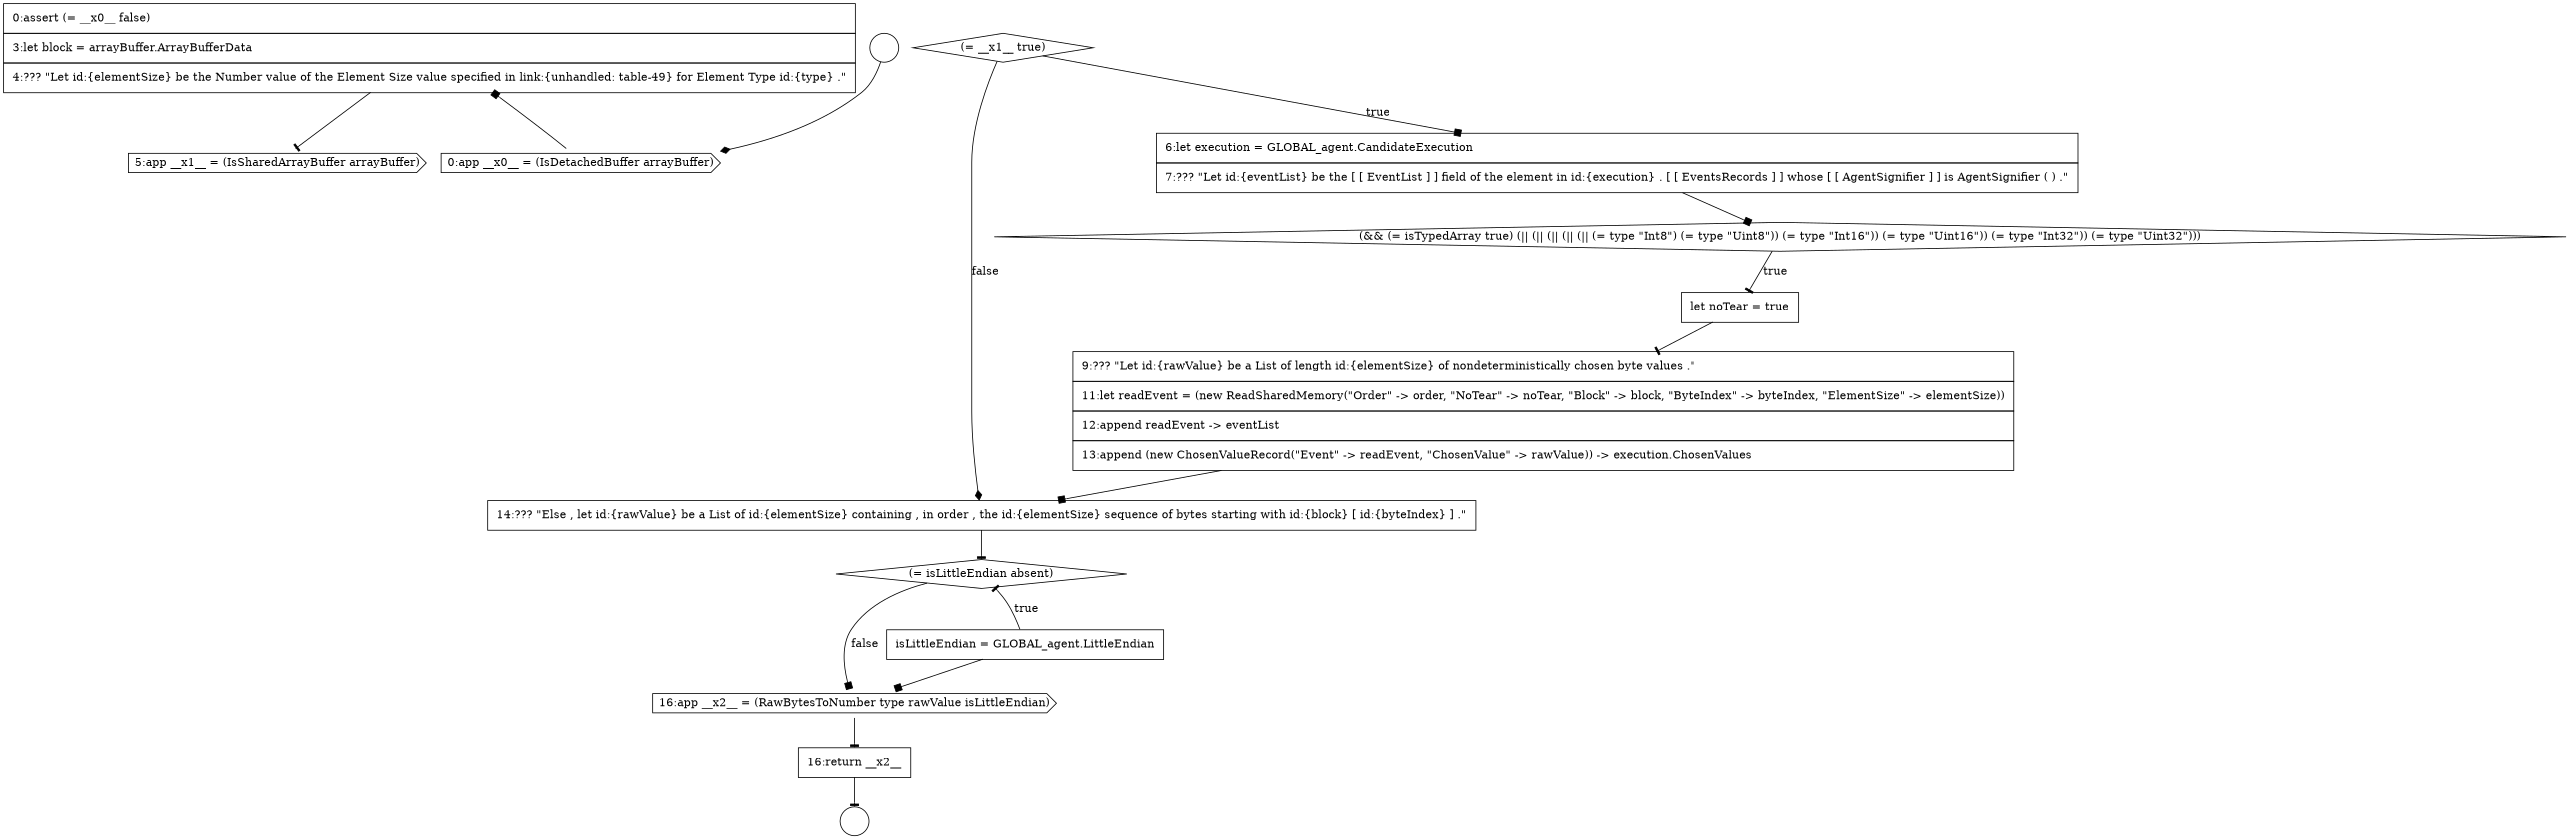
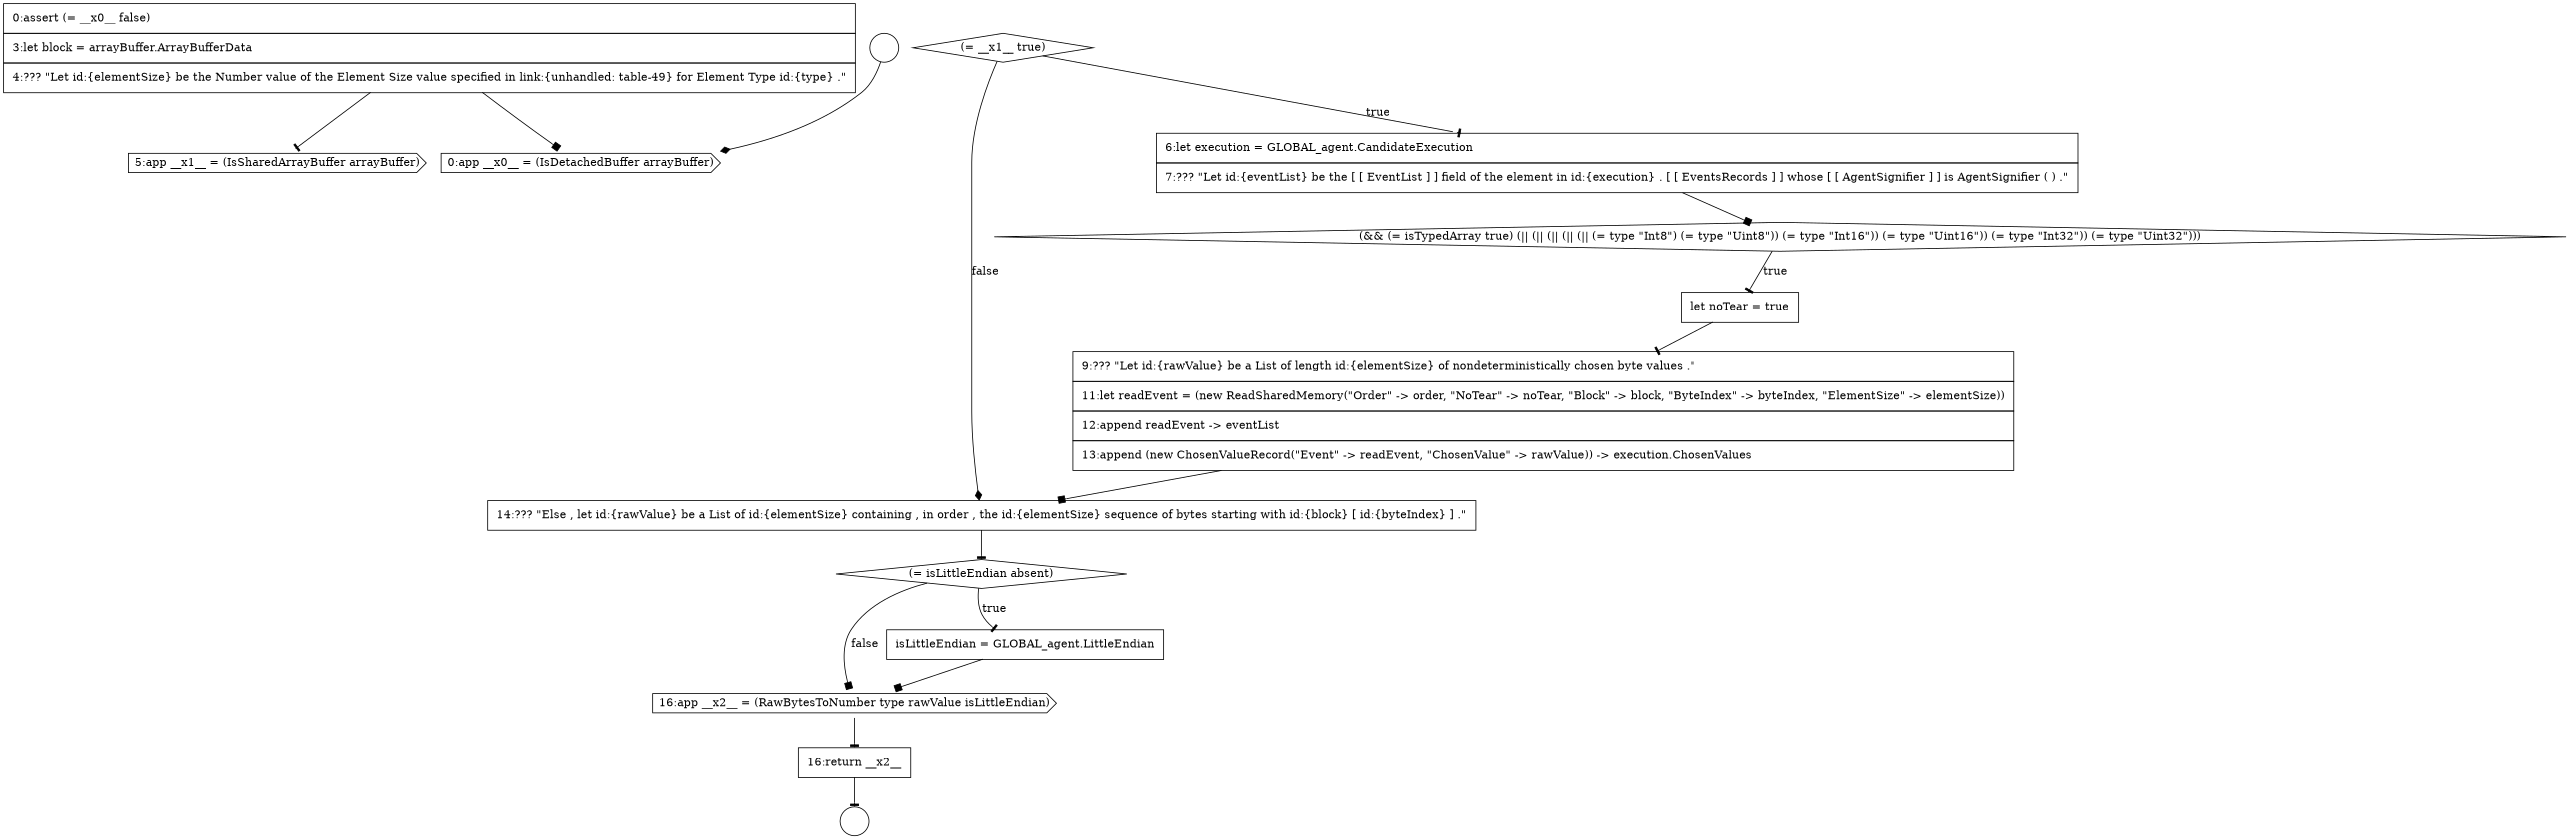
  digraph {
    node [color=black fillcolor=white shape=none style=filled]
    edge [arrowhead=tee color=black]
    n1 [label=<<font color="black">5:app __x1__ = (IsSharedArrayBuffer arrayBuffer)</font>> shape=cds]
    n2 [label=<<font color="black">(= __x1__ true)</font>> shape=diamond]
    n3 [label=<<font color="black">     <table border="0" cellborder="1" cellspacing="0" cellpadding="10">       <tr><td align="left">14:??? &quot;Else , let id:{rawValue} be a List of id:{elementSize} containing , in order , the id:{elementSize} sequence of bytes starting with id:{block} [ id:{byteIndex} ] .&quot;</td></tr>     </table>   </font>> margin=0]
    n4 [label=<<font color="black">     <table border="0" cellborder="1" cellspacing="0" cellpadding="10">       <tr><td align="left">6:let execution = GLOBAL_agent.CandidateExecution</td></tr>       <tr><td align="left">7:??? &quot;Let id:{eventList} be the [ [ EventList ] ] field of the element in id:{execution} . [ [ EventsRecords ] ] whose [ [ AgentSignifier ] ] is AgentSignifier ( ) .&quot;</td></tr>     </table>   </font>> margin=0]
    n5 [label=<<font color="black">(= isLittleEndian absent)</font>> shape=diamond]
    n6 [label=<<font color="black">16:app __x2__ = (RawBytesToNumber type rawValue isLittleEndian)</font>> shape=cds]
    n7 [label=<<font color="black">     <table border="0" cellborder="1" cellspacing="0" cellpadding="10">       <tr><td align="left">isLittleEndian = GLOBAL_agent.LittleEndian</td></tr>     </table>   </font>> margin=0]
    n8 [label=<<font color="black">     <table border="0" cellborder="1" cellspacing="0" cellpadding="10">       <tr><td align="left">let noTear = true</td></tr>     </table>   </font>> margin=0]
    n9 [label=<<font color="black">     <table border="0" cellborder="1" cellspacing="0" cellpadding="10">       <tr><td align="left">9:??? &quot;Let id:{rawValue} be a List of length id:{elementSize} of nondeterministically chosen byte values .&quot;</td></tr>       <tr><td align="left">11:let readEvent = (new ReadSharedMemory(&quot;Order&quot; -&gt; order, &quot;NoTear&quot; -&gt; noTear, &quot;Block&quot; -&gt; block, &quot;ByteIndex&quot; -&gt; byteIndex, &quot;ElementSize&quot; -&gt; elementSize))</td></tr>       <tr><td align="left">12:append readEvent -&gt; eventList</td></tr>       <tr><td align="left">13:append (new ChosenValueRecord(&quot;Event&quot; -&gt; readEvent, &quot;ChosenValue&quot; -&gt; rawValue)) -&gt; execution.ChosenValues</td></tr>     </table>   </font>> margin=0]
    n10 [label=<<font color="black">     <table border="0" cellborder="1" cellspacing="0" cellpadding="10">       <tr><td align="left">0:assert (= __x0__ false)</td></tr>       <tr><td align="left">3:let block = arrayBuffer.ArrayBufferData</td></tr>       <tr><td align="left">4:??? &quot;Let id:{elementSize} be the Number value of the Element Size value specified in link:{unhandled: table-49} for Element Type id:{type} .&quot;</td></tr>     </table>   </font>> margin=0]
    n11 [label=<<font color="black">     <table border="0" cellborder="1" cellspacing="0" cellpadding="10">       <tr><td align="left">16:return __x2__</td></tr>     </table>   </font>> margin=0]
    n12 [label=<<font color="black">(&amp;&amp; (= isTypedArray true) (|| (|| (|| (|| (|| (= type &quot;Int8&quot;) (= type &quot;Uint8&quot;)) (= type &quot;Int16&quot;)) (= type &quot;Uint16&quot;)) (= type &quot;Int32&quot;)) (= type &quot;Uint32&quot;)))</font>> shape=diamond]
    n13 [label=" " shape=circle]
    n14 [label=" " shape=circle]
    n15 [label=<<font color="black">0:app __x0__ = (IsDetachedBuffer arrayBuffer)</font>> shape=cds]
    n2 -> n3 [arrowhead=diamond label=<<font color="black">false</font>>]
-   n2 -> n4 [arrowhead=box label=<<font color="black">true</font>>]
+   n2 -> n4 [label=<<font color="black">true</font>>]
    n3 -> n5
    n4 -> n12 [arrowhead=box]
    n5 -> n6 [arrowhead=box label=<<font color="black">false</font>>]
-   n7 -> n5 [label=<<font color="black">true</font>>]
+   n5 -> n7 [label=<<font color="black">true</font>>]
    n6 -> n11
    n7 -> n6 [arrowhead=box]
    n8 -> n9
    n9 -> n3 [arrowhead=box]
    n10 -> n1
    n11 -> n13
    n12 -> n8 [label=<<font color="black">true</font>>]
    n14 -> n15 [arrowhead=diamond]
-   n15 -> n10 [arrowhead=box]
+   n10 -> n15 [arrowhead=box]
  }
